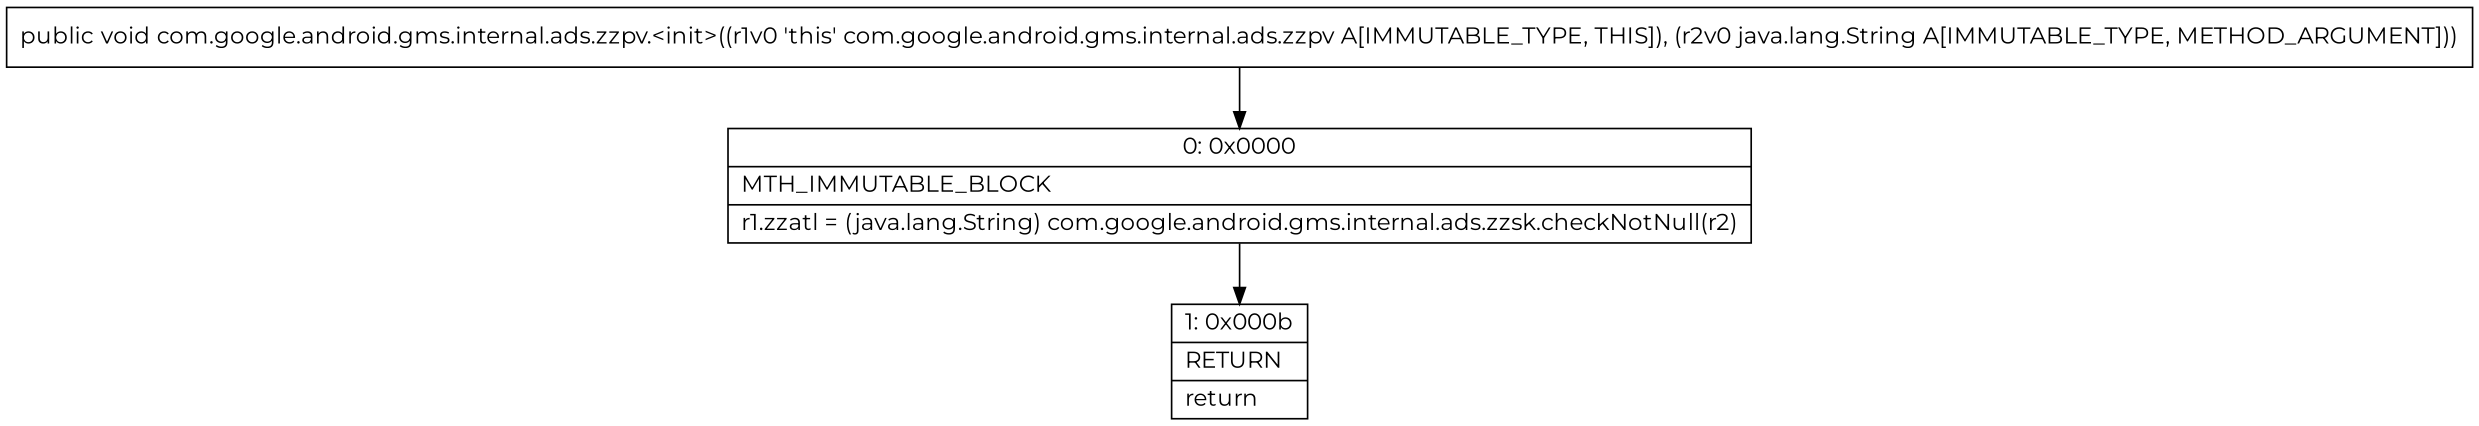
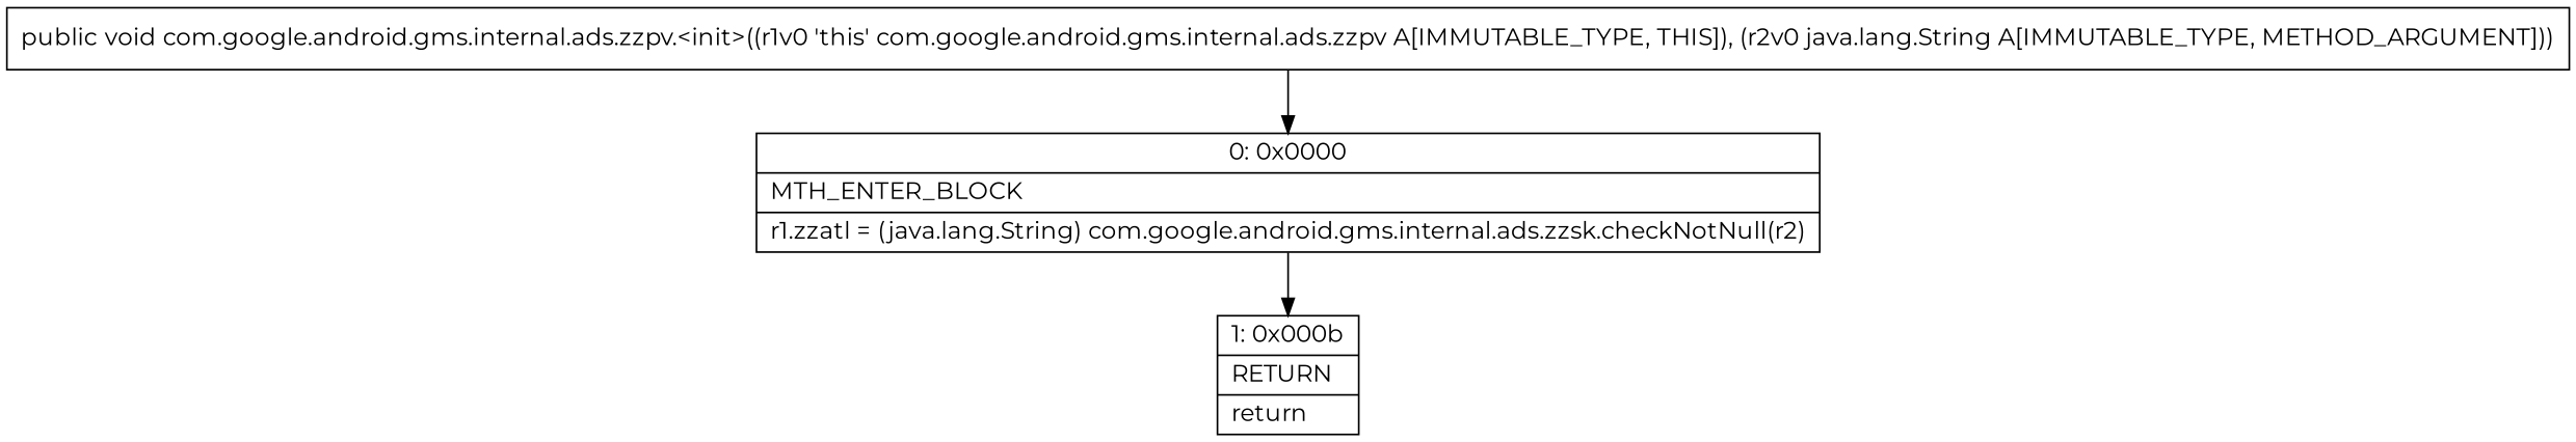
  digraph {
    fontname=Montserrat
    node [shape=record fontname=Montserrat]
    edge [fontname=Montserrat]
-   n1 [label="{0\:\ 0x0000|MTH_IMMUTABLE_BLOCK\l|r1.zzatl = (java.lang.String) com.google.android.gms.internal.ads.zzsk.checkNotNull(r2)\l}"]
+   n1 [label="{0\:\ 0x0000|MTH_ENTER_BLOCK\l|r1.zzatl = (java.lang.String) com.google.android.gms.internal.ads.zzsk.checkNotNull(r2)\l}"]
    n2 [label="{1\:\ 0x000b|RETURN\l|return\l}"]
    n3 [label="{public void com.google.android.gms.internal.ads.zzpv.\<init\>((r1v0 'this' com.google.android.gms.internal.ads.zzpv A[IMMUTABLE_TYPE, THIS]), (r2v0 java.lang.String A[IMMUTABLE_TYPE, METHOD_ARGUMENT])) }"]
    n1 -> n2
    n3 -> n1
  }
